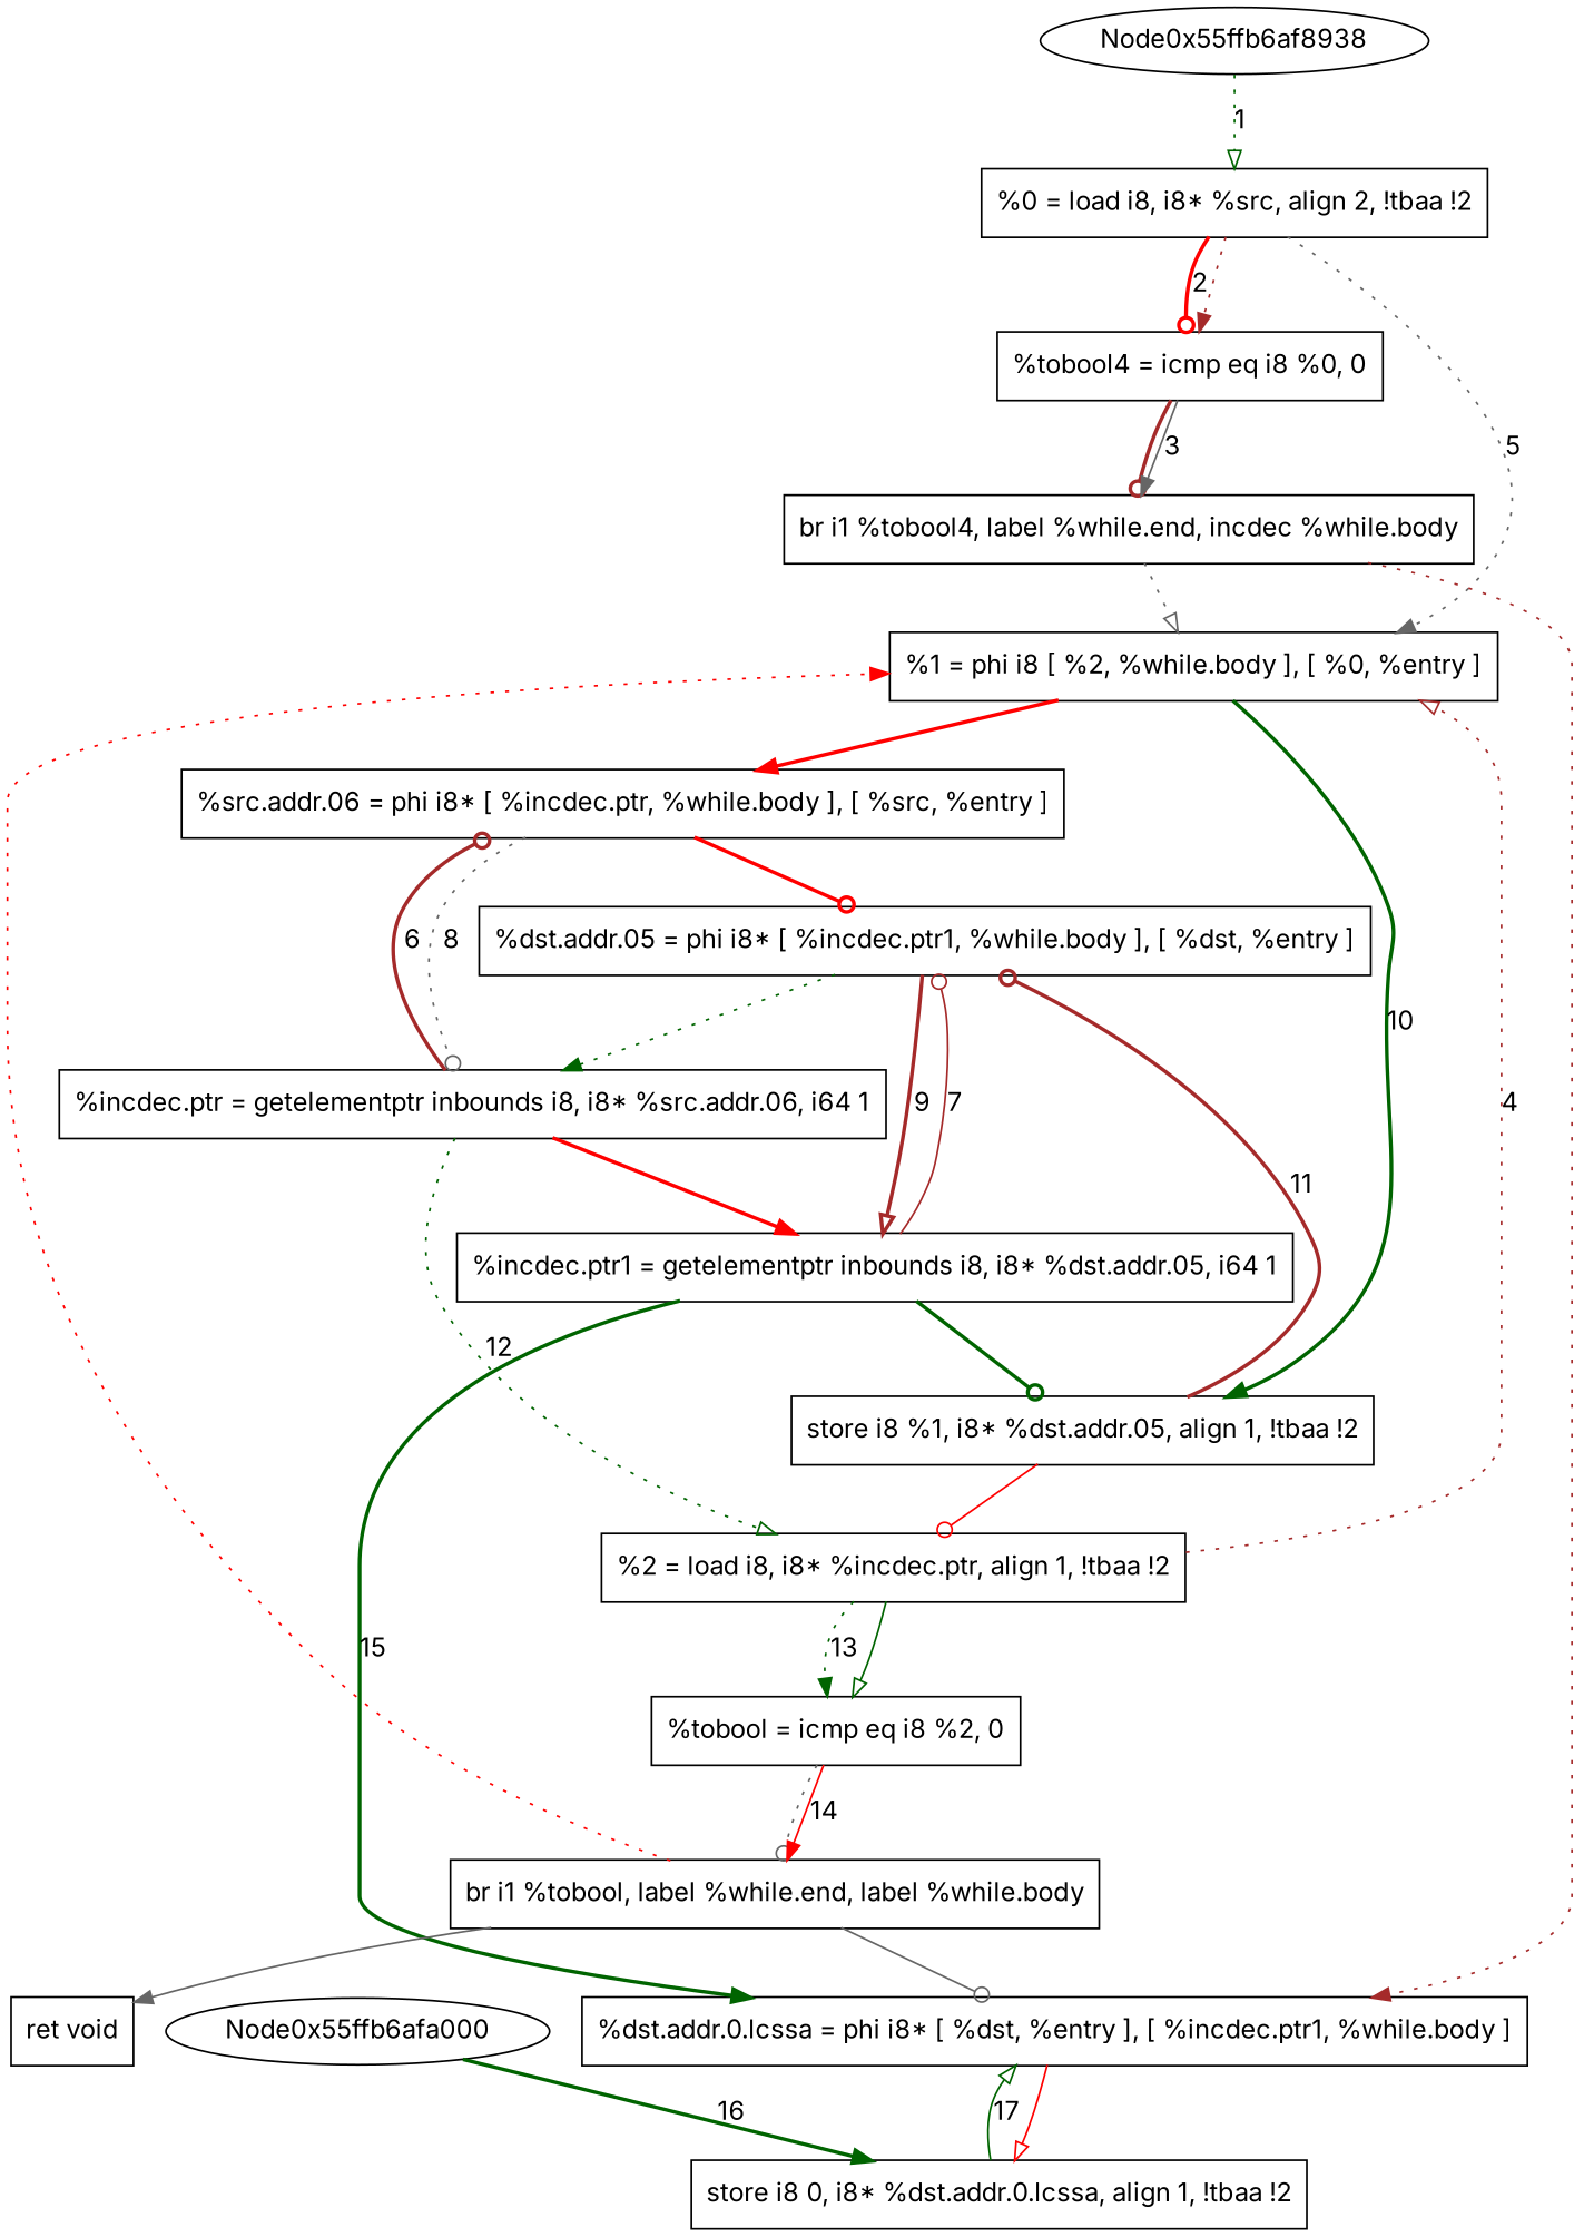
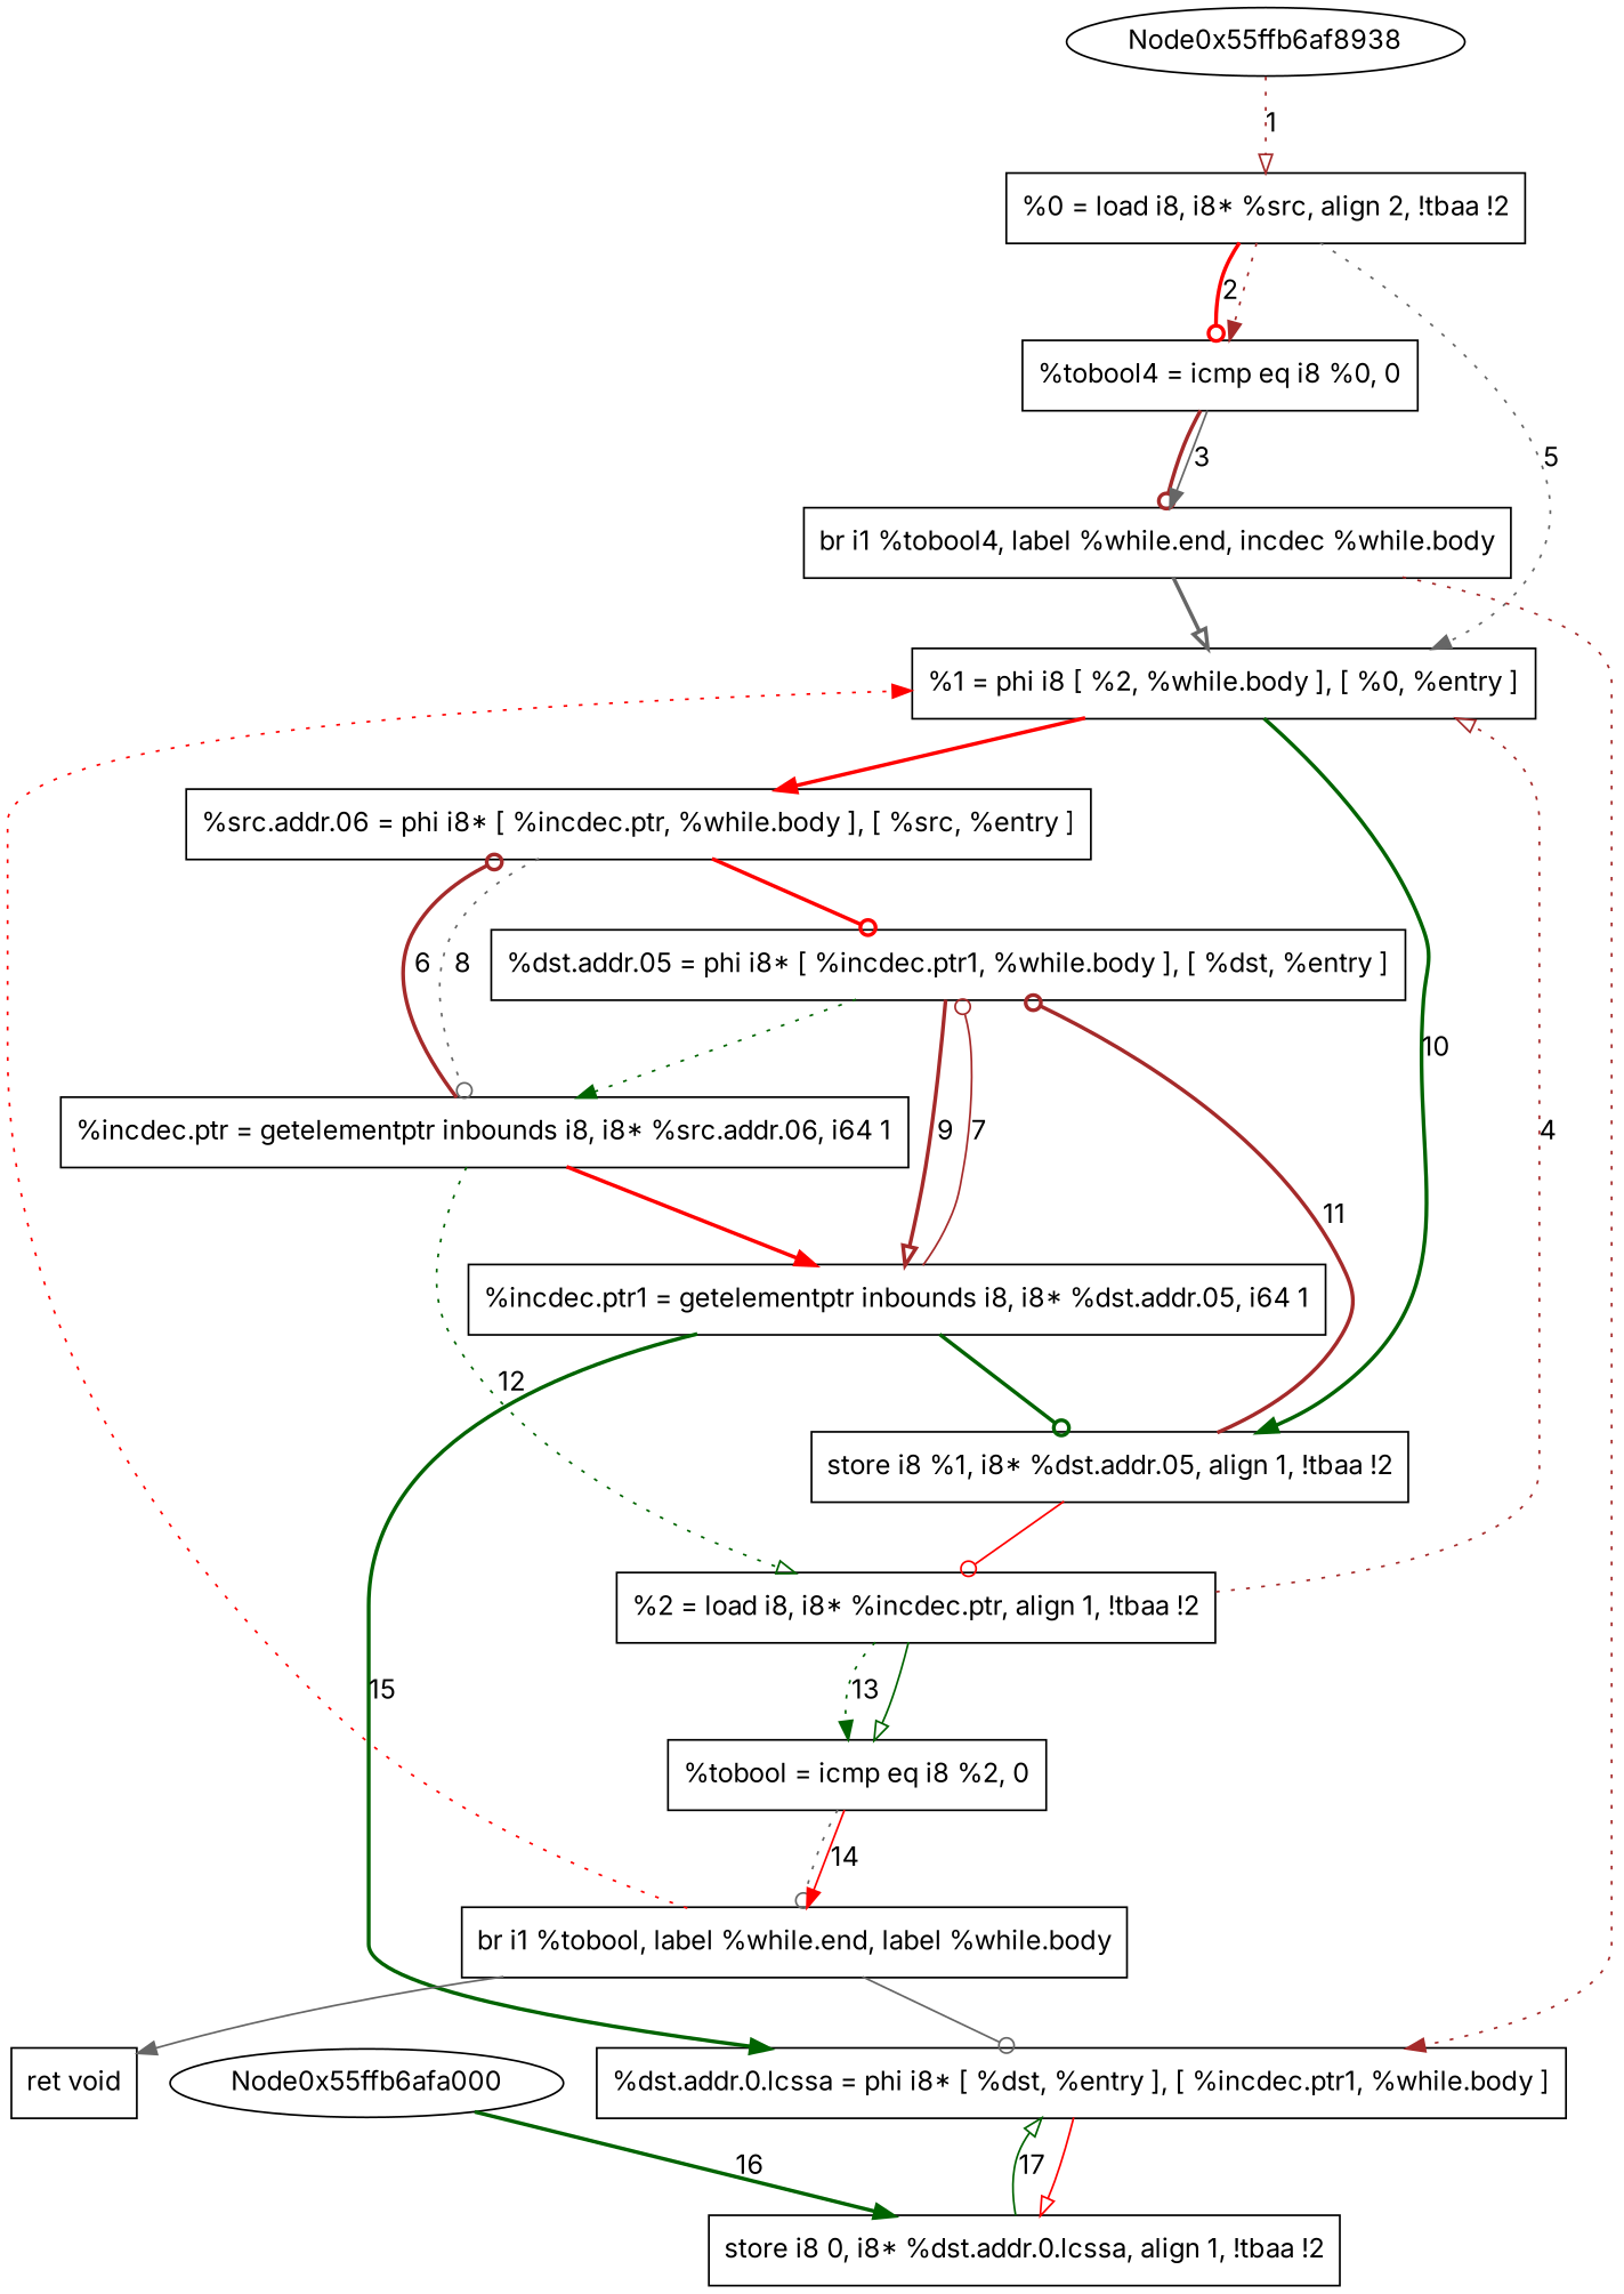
  digraph {
    fontname=Inter
    node [fontname=Inter shape=record]
    edge [arrowhead=normal color=brown fontname=Inter style=dotted]
    n1 [label="%0 = load i8, i8* %src, align 2, !tbaa !2"]
    n2 [label="  %tobool4 = icmp eq i8 %0, 0"]
    n3 [label="  %1 = phi i8 [ %2, %while.body ], [ %0, %entry ]"]
    n4 [label="br i1 %tobool4, label %while.end, incdec %while.body"]
    n5 [label="  %src.addr.06 = phi i8* [ %incdec.ptr, %while.body ], [ %src, %entry ]"]
    n6 [label="  store i8 %1, i8* %dst.addr.05, align 1, !tbaa !2"]
    n7 [label="  %dst.addr.0.lcssa = phi i8* [ %dst, %entry ], [ %incdec.ptr1, %while.body ]"]
    n8 [label="  store i8 0, i8* %dst.addr.0.lcssa, align 1, !tbaa !2"]
    n9 [label="  %dst.addr.05 = phi i8* [ %incdec.ptr1, %while.body ], [ %dst, %entry ]"]
    n10 [label="  %incdec.ptr = getelementptr inbounds i8, i8* %src.addr.06, i64 1"]
    n11 [label="  %2 = load i8, i8* %incdec.ptr, align 1, !tbaa !2"]
    n12 [label="  %incdec.ptr1 = getelementptr inbounds i8, i8* %dst.addr.05, i64 1"]
    n13 [label="  %tobool = icmp eq i8 %2, 0"]
    n14 [label="  br i1 %tobool, label %while.end, label %while.body"]
    n15 [label="  ret void"]
    Node0x55ffb6af8938 [shape=""]
    Node0x55ffb6afa000 [shape=""]
    n1 -> n2
    n1 -> n2 [arrowhead=odot color=red label=2 style=bold]
    n1 -> n3 [color=gray40 label=5]
    n2 -> n4 [arrowhead=odot style=bold]
    n2 -> n4 [color=gray40 label=3 style=solid]
    n3 -> n5 [color=red style=bold]
    n3 -> n6 [color=darkgreen label=10 style=bold]
-   n4 -> n3 [arrowhead=onormal color=gray40]
+   n4 -> n3 [arrowhead=onormal color=gray40 style=bold]
    n4 -> n7
    n5 -> n9 [arrowhead=odot color=red style=bold]
    n5 -> n10 [arrowhead=odot color=gray40 label=8]
    n6 -> n9 [arrowhead=odot label=11 style=bold]
    n6 -> n11 [arrowhead=odot color=red style=solid]
    n7 -> n8 [arrowhead=onormal color=red style=solid]
    n8 -> n7 [arrowhead=onormal color=darkgreen label=17 style=solid]
    n9 -> n10 [color=darkgreen]
    n9 -> n12 [arrowhead=onormal label=9 style=bold]
    n10 -> n5 [arrowhead=odot label=6 style=bold]
    n10 -> n11 [arrowhead=onormal color=darkgreen label=12]
    n10 -> n12 [color=red style=bold]
    n11 -> n3 [arrowhead=onormal label=4]
    n11 -> n13 [arrowhead=onormal color=darkgreen style=solid]
    n11 -> n13 [color=darkgreen label=13]
    n12 -> n6 [arrowhead=odot color=darkgreen style=bold]
    n12 -> n7 [color=darkgreen label=15 style=bold]
    n12 -> n9 [arrowhead=odot label=7 style=solid]
    n13 -> n14 [arrowhead=odot color=gray40]
    n13 -> n14 [color=red label=14 style=solid]
    n14 -> n3 [color=red]
    n14 -> n7 [arrowhead=odot color=gray40 style=solid]
    n14 -> n15 [color=gray40 style=solid]
-   Node0x55ffb6af8938 -> n1 [arrowhead=onormal color=darkgreen label=1]
+   Node0x55ffb6af8938 -> n1 [arrowhead=onormal label=1]
    Node0x55ffb6afa000 -> n8 [color=darkgreen label=16 style=bold]
  }
